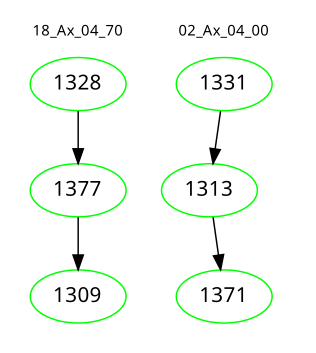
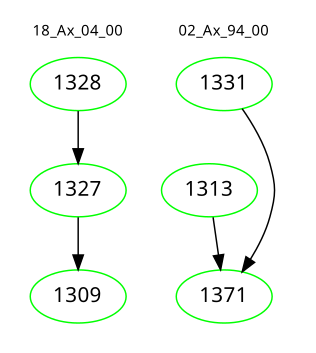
  digraph {
    fontname="Noto Sans"
    node [color=green fontname="Noto Sans"]
    edge [color=black fontname="Noto Sans"]
    n1 [label=1328]
-   n2 [label=1377]
+   n2 [label=1327]
    n3 [label=1309]
    n4 [label=1331]
    n5 [label=1313]
    n6 [label=1371]
    subgraph cluster_1 {
      color=white
      fontsize=10
-     label="18_Ax_04_70"
+     label="18_Ax_04_00"
      n1
      n2
      n3
    }
    subgraph cluster_2 {
      color=white
      fontsize=10
-     label="02_Ax_04_00"
+     label="02_Ax_94_00"
      n4
      n5
      n6
    }
    n1 -> n2
    n2 -> n3
-   n4 -> n5
+   n4 -> n6
    n5 -> n6
  }
